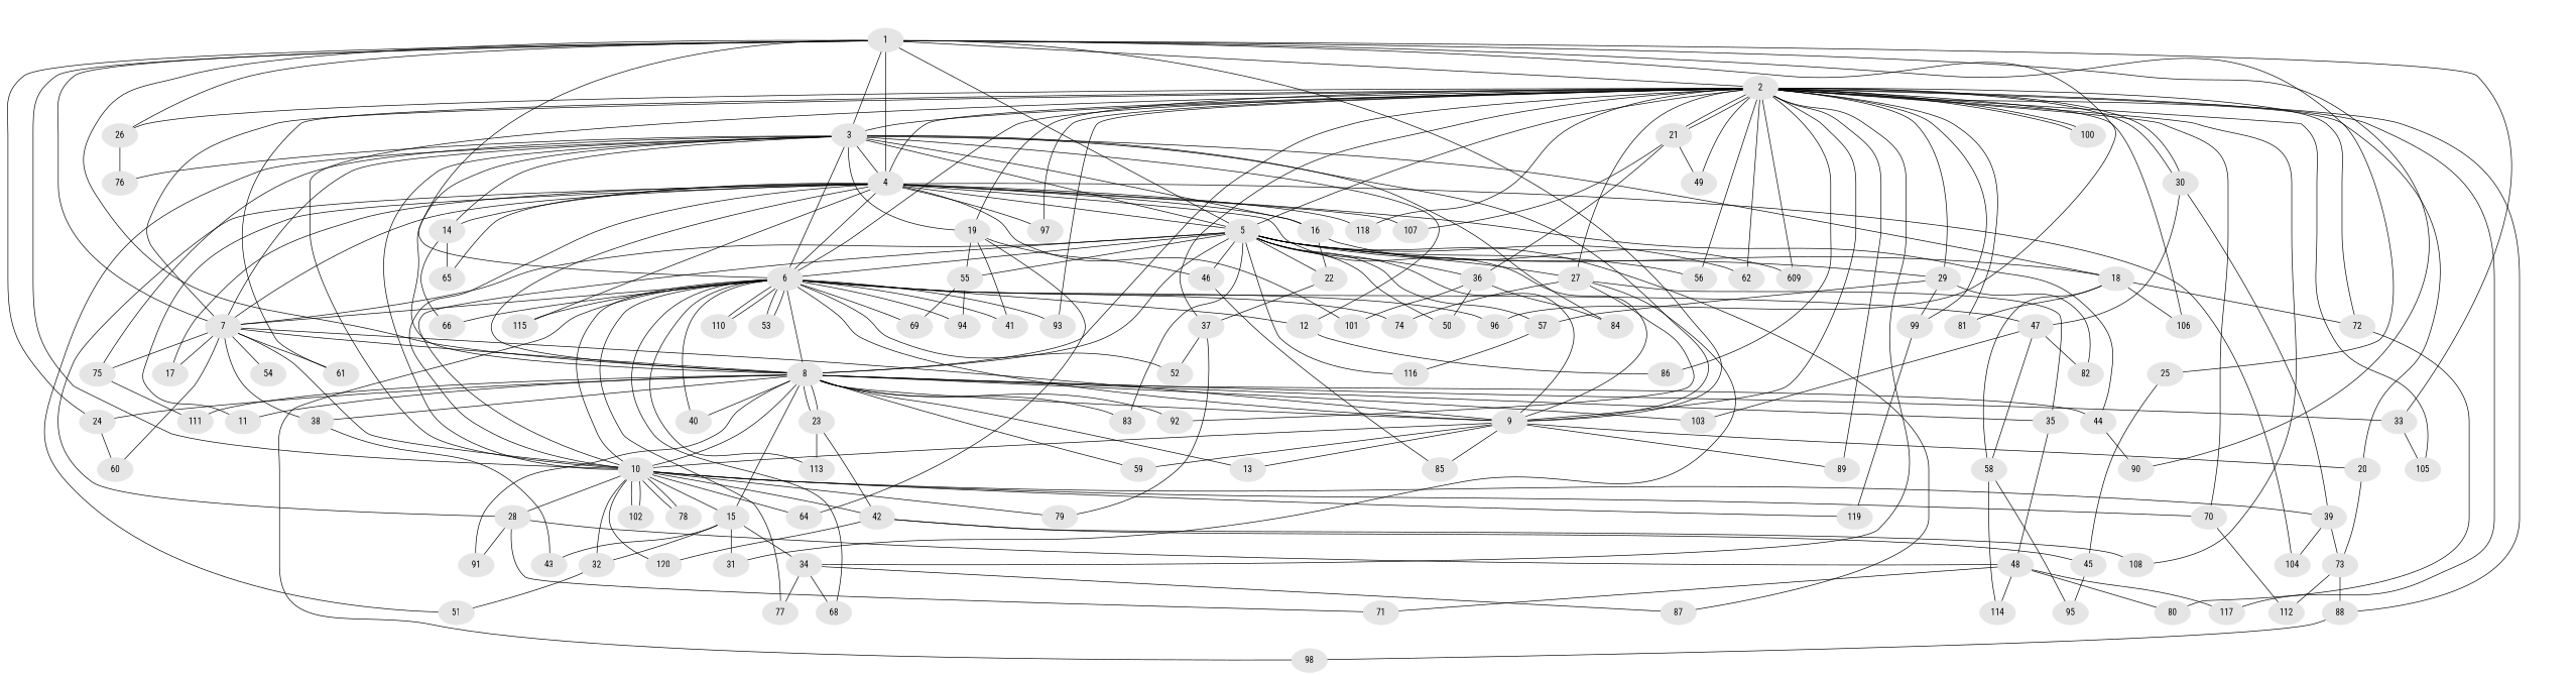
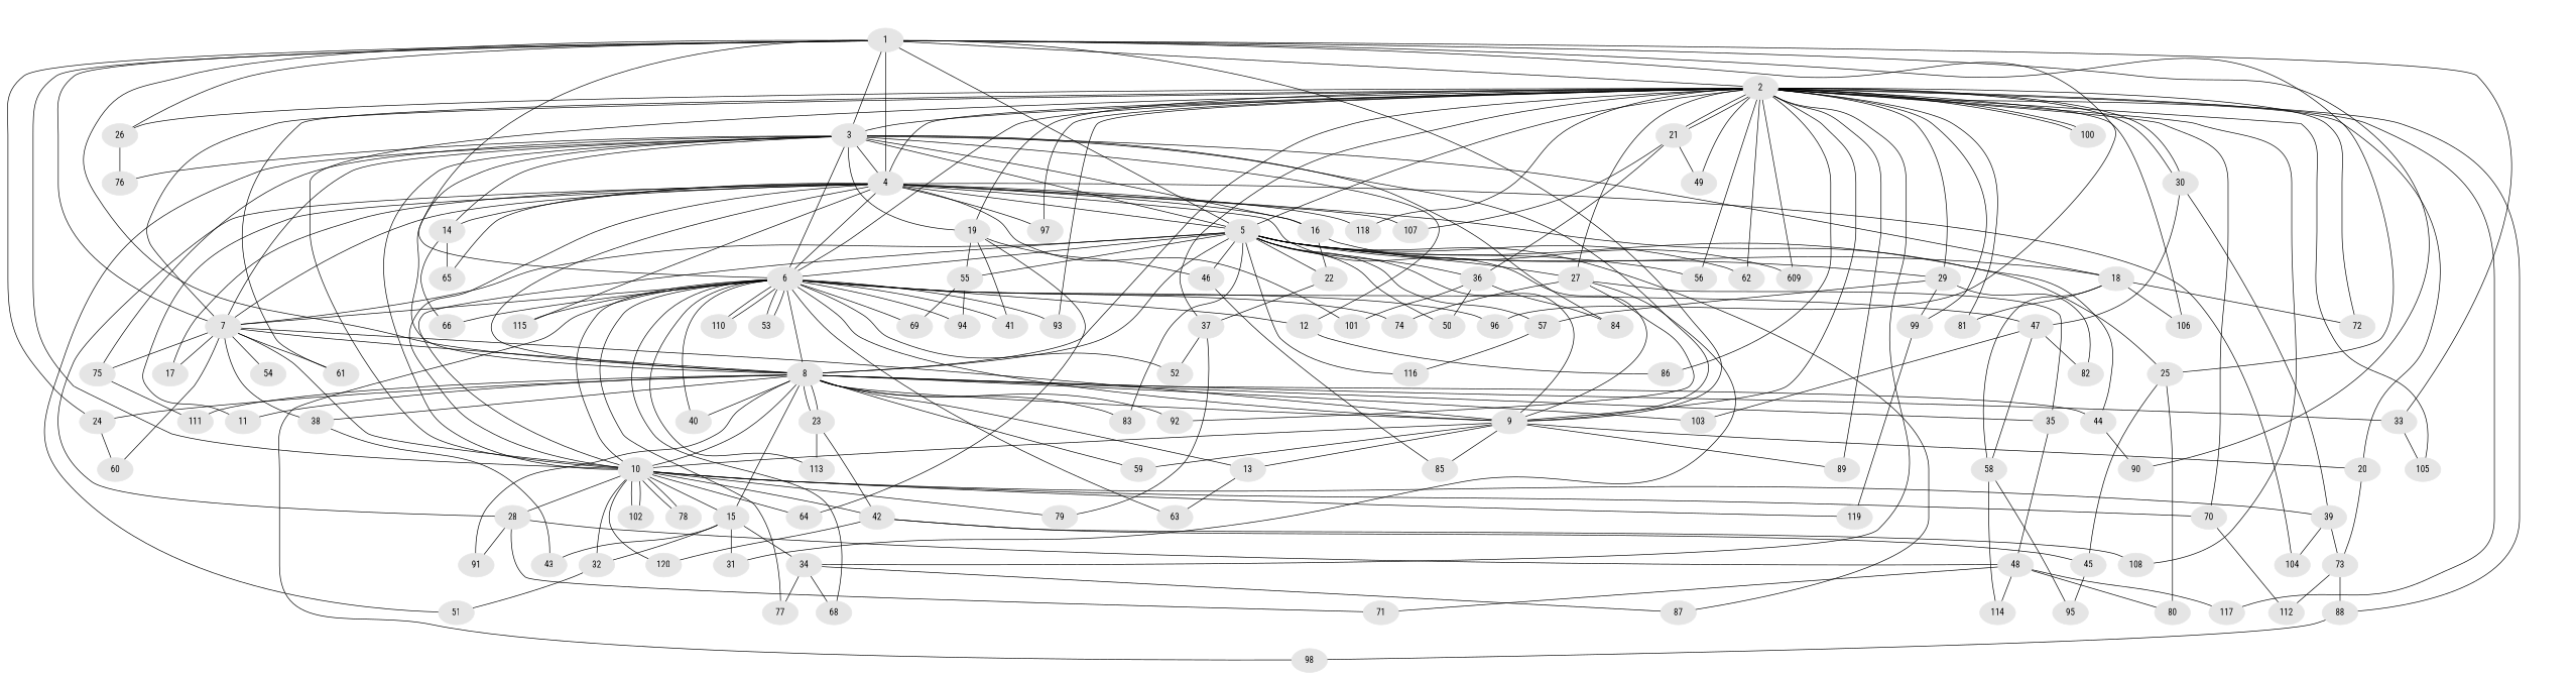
  graph {
    fontname="Roboto Condensed"
    node [color=gray90 fontname="Roboto Condensed" style=filled]
    edge [fontname="Roboto Condensed"]
    1
    2
    3
    4
    5
    6
    7
    8
    9
    10
    24
    25
    26
    33
    90
    96
    19
    20
    21
    27
    29
    30
    34
    37
    49
    56
    61
    62
    70
    72
    81
    86
    88
    89
    93
    97
    99
    100
    105
    106
    108
    n42 [label=609]
    117
    118
    12
    14
    16
    18
    51
    75
    76
    84
    11
    17
    28
    44
    65
    101
    104
    107
    115
    22
    36
    46
    50
    55
    57
    83
    87
    116
    40
    41
    47
    52
    53
+   63
    66
    68
    69
    74
    77
    94
    98
    110
    113
    38
    54
    60
    13
    15
    23
    35
    59
    91
    92
    103
    111
    85
    32
    39
    42
    64
    78
    79
    102
    119
    120
    45
    80
    73
    31
    82
    112
    58
    48
    71
    43
    95
    114
    1 -- 2
    1 -- 3
    1 -- 4
    1 -- 5
    1 -- 6
    1 -- 7
    1 -- 8
    1 -- 9
    1 -- 10
    1 -- 24
    1 -- 25
    1 -- 26
    1 -- 33
    1 -- 90
    1 -- 96
    2 -- 3
    2 -- 4
    2 -- 5
    2 -- 6
    2 -- 7
    2 -- 8
    2 -- 9
    2 -- 10
    2 -- 26
    2 -- 19
    2 -- 20
    2 -- 21
    2 -- 21
    2 -- 27
    2 -- 29
    2 -- 30
    2 -- 30
    2 -- 34
    2 -- 37
    2 -- 49
    2 -- 56
    2 -- 61
    2 -- 62
    2 -- 70
    2 -- 72
    2 -- 81
    2 -- 86
    2 -- 88
    2 -- 89
    2 -- 93
    2 -- 97
    2 -- 99
    2 -- 100
    2 -- 100
    2 -- 105
    2 -- 106
    2 -- 108
    2 -- n42
    2 -- 117
    2 -- 118
    3 -- 4
    3 -- 5
    3 -- 6
    3 -- 7
    3 -- 8
    3 -- 9
    3 -- 10
    3 -- 19
    3 -- 12
    3 -- 14
    3 -- 16
    3 -- 18
    3 -- 51
    3 -- 75
    3 -- 76
    3 -- 84
    4 -- 5
    4 -- 6
    4 -- 7
    4 -- 8
    4 -- 9
    4 -- 10
    4 -- 97
    4 -- 118
    4 -- 14
    4 -- 16
    4 -- 11
    4 -- 17
    4 -- 28
    4 -- 44
    4 -- 65
    4 -- 101
    4 -- 104
    4 -- 107
    4 -- 115
    5 -- 6
    5 -- 7
    5 -- 8
    5 -- 9
    5 -- 10
+   5 -- 25
    5 -- 27
    5 -- 29
    5 -- 56
    5 -- 62
    5 -- 18
    5 -- 22
    5 -- 36
    5 -- 46
    5 -- 50
    5 -- 55
    5 -- 57
    5 -- 83
    5 -- 87
    5 -- 116
    6 -- 7
    6 -- 8
    6 -- 9
    6 -- 10
    6 -- 96
    6 -- 93
    6 -- 12
    6 -- 115
    6 -- 40
    6 -- 41
    6 -- 47
    6 -- 52
    6 -- 53
    6 -- 53
+   6 -- 63
    6 -- 66
    6 -- 68
    6 -- 69
    6 -- 74
    6 -- 77
    6 -- 94
    6 -- 98
    6 -- 110
    6 -- 110
    6 -- 113
    7 -- 8
    7 -- 9
    7 -- 10
    7 -- 61
    7 -- 75
    7 -- 17
    7 -- 38
    7 -- 54
    7 -- 60
    8 -- 9
    8 -- 10
    8 -- 24
    8 -- 33
    8 -- 11
    8 -- 44
    8 -- 83
    8 -- 40
    8 -- 38
    8 -- 13
    8 -- 15
    8 -- 23
    8 -- 23
    8 -- 35
    8 -- 59
    8 -- 91
    8 -- 92
    8 -- 103
    8 -- 111
    9 -- 10
    9 -- 20
    9 -- 89
    9 -- 13
    9 -- 59
    9 -- 85
    10 -- 70
    10 -- 28
    10 -- 15
    10 -- 32
    10 -- 39
    10 -- 42
    10 -- 64
    10 -- 78
    10 -- 78
    10 -- 79
    10 -- 102
    10 -- 102
    10 -- 119
    10 -- 120
    24 -- 60
    25 -- 45
-   72 -- 80
+   25 -- 80
    26 -- 76
    33 -- 105
    19 -- 46
    19 -- 55
    19 -- 41
    19 -- 64
    20 -- 73
    21 -- 49
    21 -- 107
    21 -- 36
    27 -- 74
    27 -- 35
    27 -- 92
    27 -- 31
    29 -- 99
    29 -- 57
    29 -- 82
    30 -- 47
    30 -- 39
    34 -- 87
    34 -- 68
    34 -- 77
    37 -- 52
    37 -- 79
    70 -- 112
    88 -- 98
    99 -- 119
    12 -- 86
    14 -- 65
    14 -- 66
    16 -- n42
    16 -- 22
    18 -- 72
    18 -- 81
    18 -- 106
    18 -- 58
    75 -- 111
    28 -- 91
    28 -- 48
    28 -- 71
    44 -- 90
    22 -- 37
    36 -- 84
    36 -- 101
    36 -- 50
    46 -- 85
    55 -- 69
    55 -- 94
    57 -- 116
    47 -- 103
    47 -- 82
    47 -- 58
    38 -- 43
+   13 -- 63
    15 -- 34
    15 -- 32
    15 -- 31
    15 -- 43
    23 -- 113
    23 -- 42
    35 -- 48
    32 -- 51
    39 -- 104
    39 -- 73
    42 -- 108
    42 -- 120
    42 -- 45
    45 -- 95
    73 -- 88
    73 -- 112
    58 -- 95
    58 -- 114
    48 -- 117
    48 -- 80
    48 -- 71
    48 -- 114
  }
